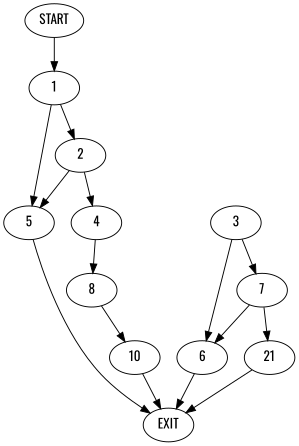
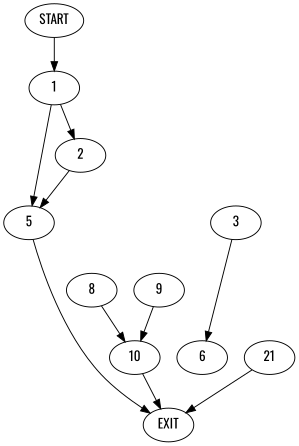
  digraph {
    fontname=Oswald
    node [fontname=Oswald]
    edge [fontname=Oswald]
    n1 [label=START]
    1
    2
    5
    n5 [label=EXIT]
-   4
    3
    6
-   7
    8
    n11 [label=21]
    10
+   9
    n1 -> 1
    1 -> 2
    1 -> 5
    2 -> 5
-   2 -> 4
    5 -> n5
-   4 -> 8
    3 -> 6
-   3 -> 7
-   6 -> n5
-   7 -> 6
-   7 -> n11
    8 -> 10
    n11 -> n5
    10 -> n5
+   9 -> 10
  }
